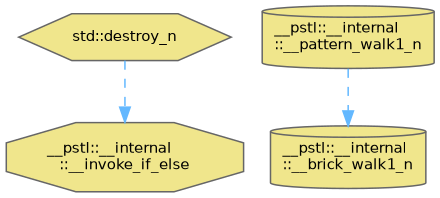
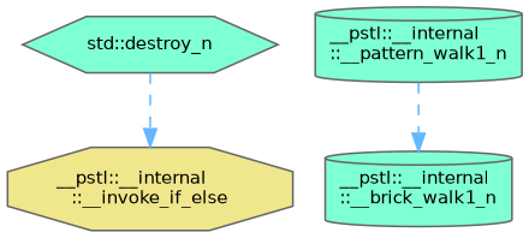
  digraph {
    rankdir=TB
    node [color=grey40 fillcolor=khaki fontname=Helvetica fontsize=10 shape=cylinder style=filled]
    edge [color=steelblue1 fontname=Helvetica fontsize=10 labelfontname=Helvetica labelfontsize=10 style=dashed]
-   n1 [color=gray40 fontcolor=black height=0.2 label="std::destroy_n" shape=hexagon width=0.4]
+   n1 [color=gray40 fillcolor=aquamarine fontcolor=black height=0.2 label="std::destroy_n" shape=hexagon width=0.4]
    n2 [height=0.2 label="__pstl::__internal\l::__invoke_if_else" shape=octagon width=0.4]
-   n3 [height=0.2 label="__pstl::__internal\l::__pattern_walk1_n" width=0.4]
-   n4 [height=0.2 label="__pstl::__internal\l::__brick_walk1_n" width=0.4]
+   n3 [fillcolor=aquamarine height=0.2 label="__pstl::__internal\l::__pattern_walk1_n" width=0.4]
+   n4 [fillcolor=aquamarine height=0.2 label="__pstl::__internal\l::__brick_walk1_n" width=0.4]
    n1 -> n2
    n3 -> n4
  }
